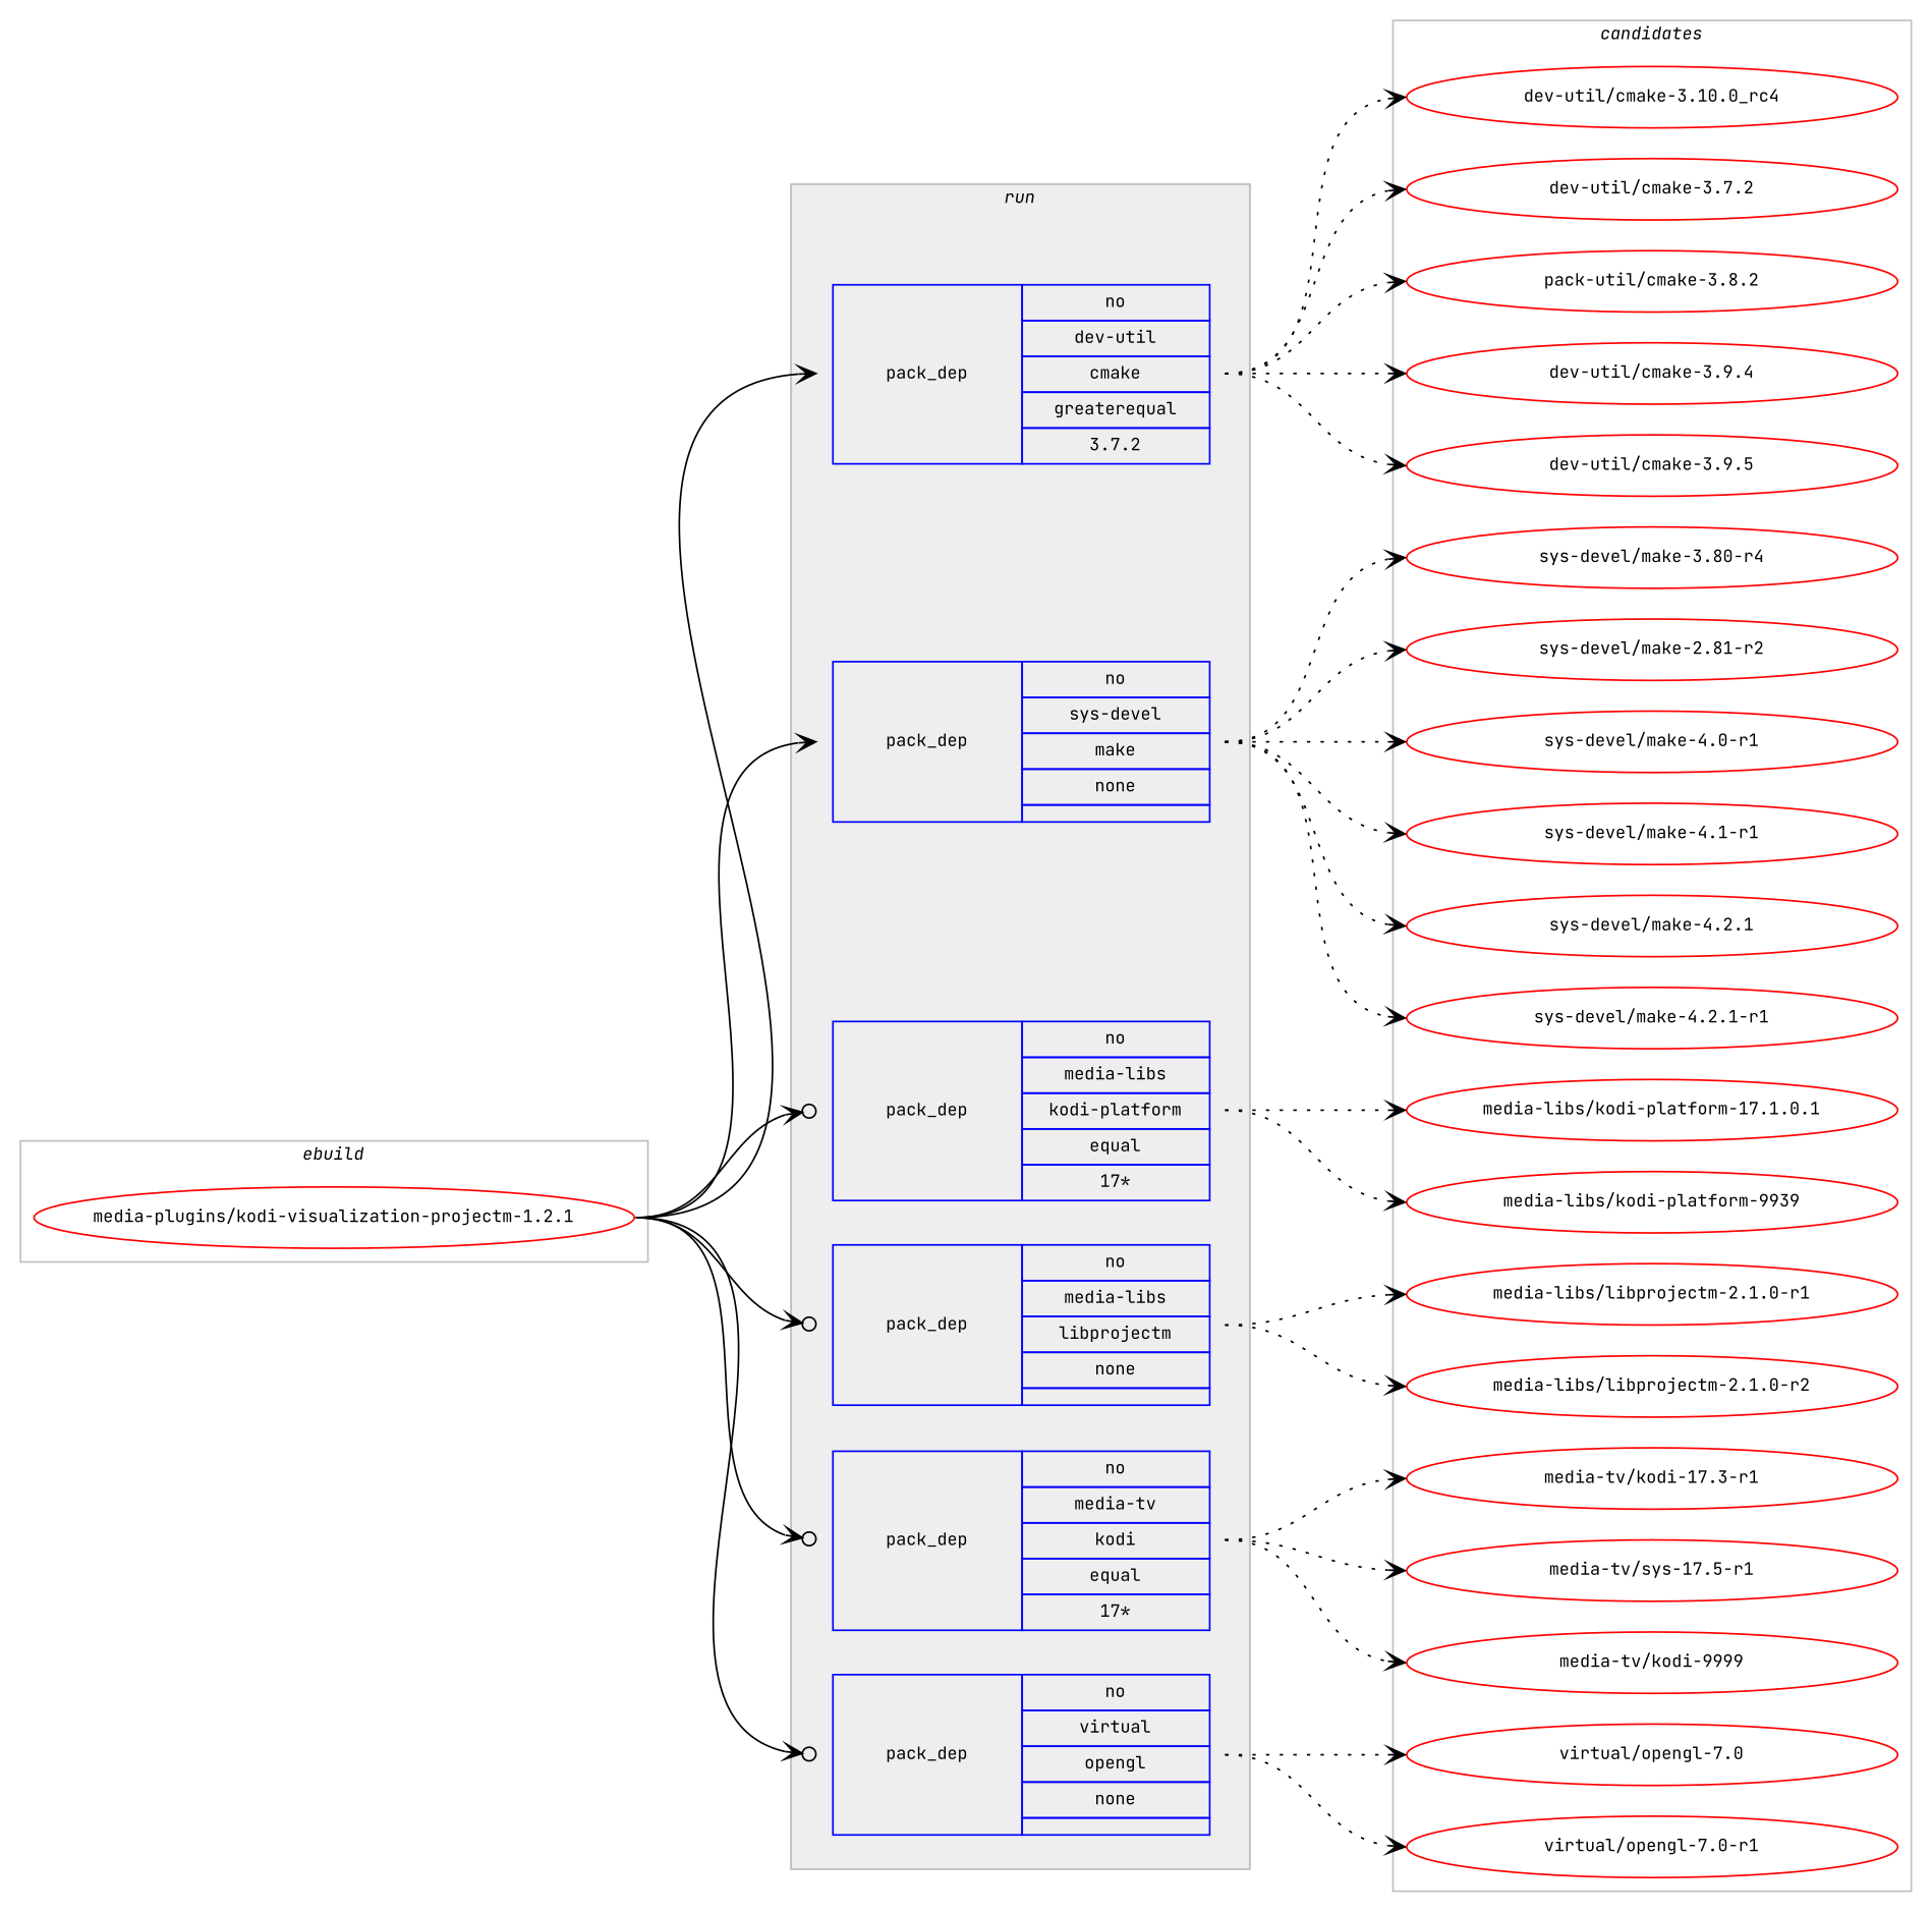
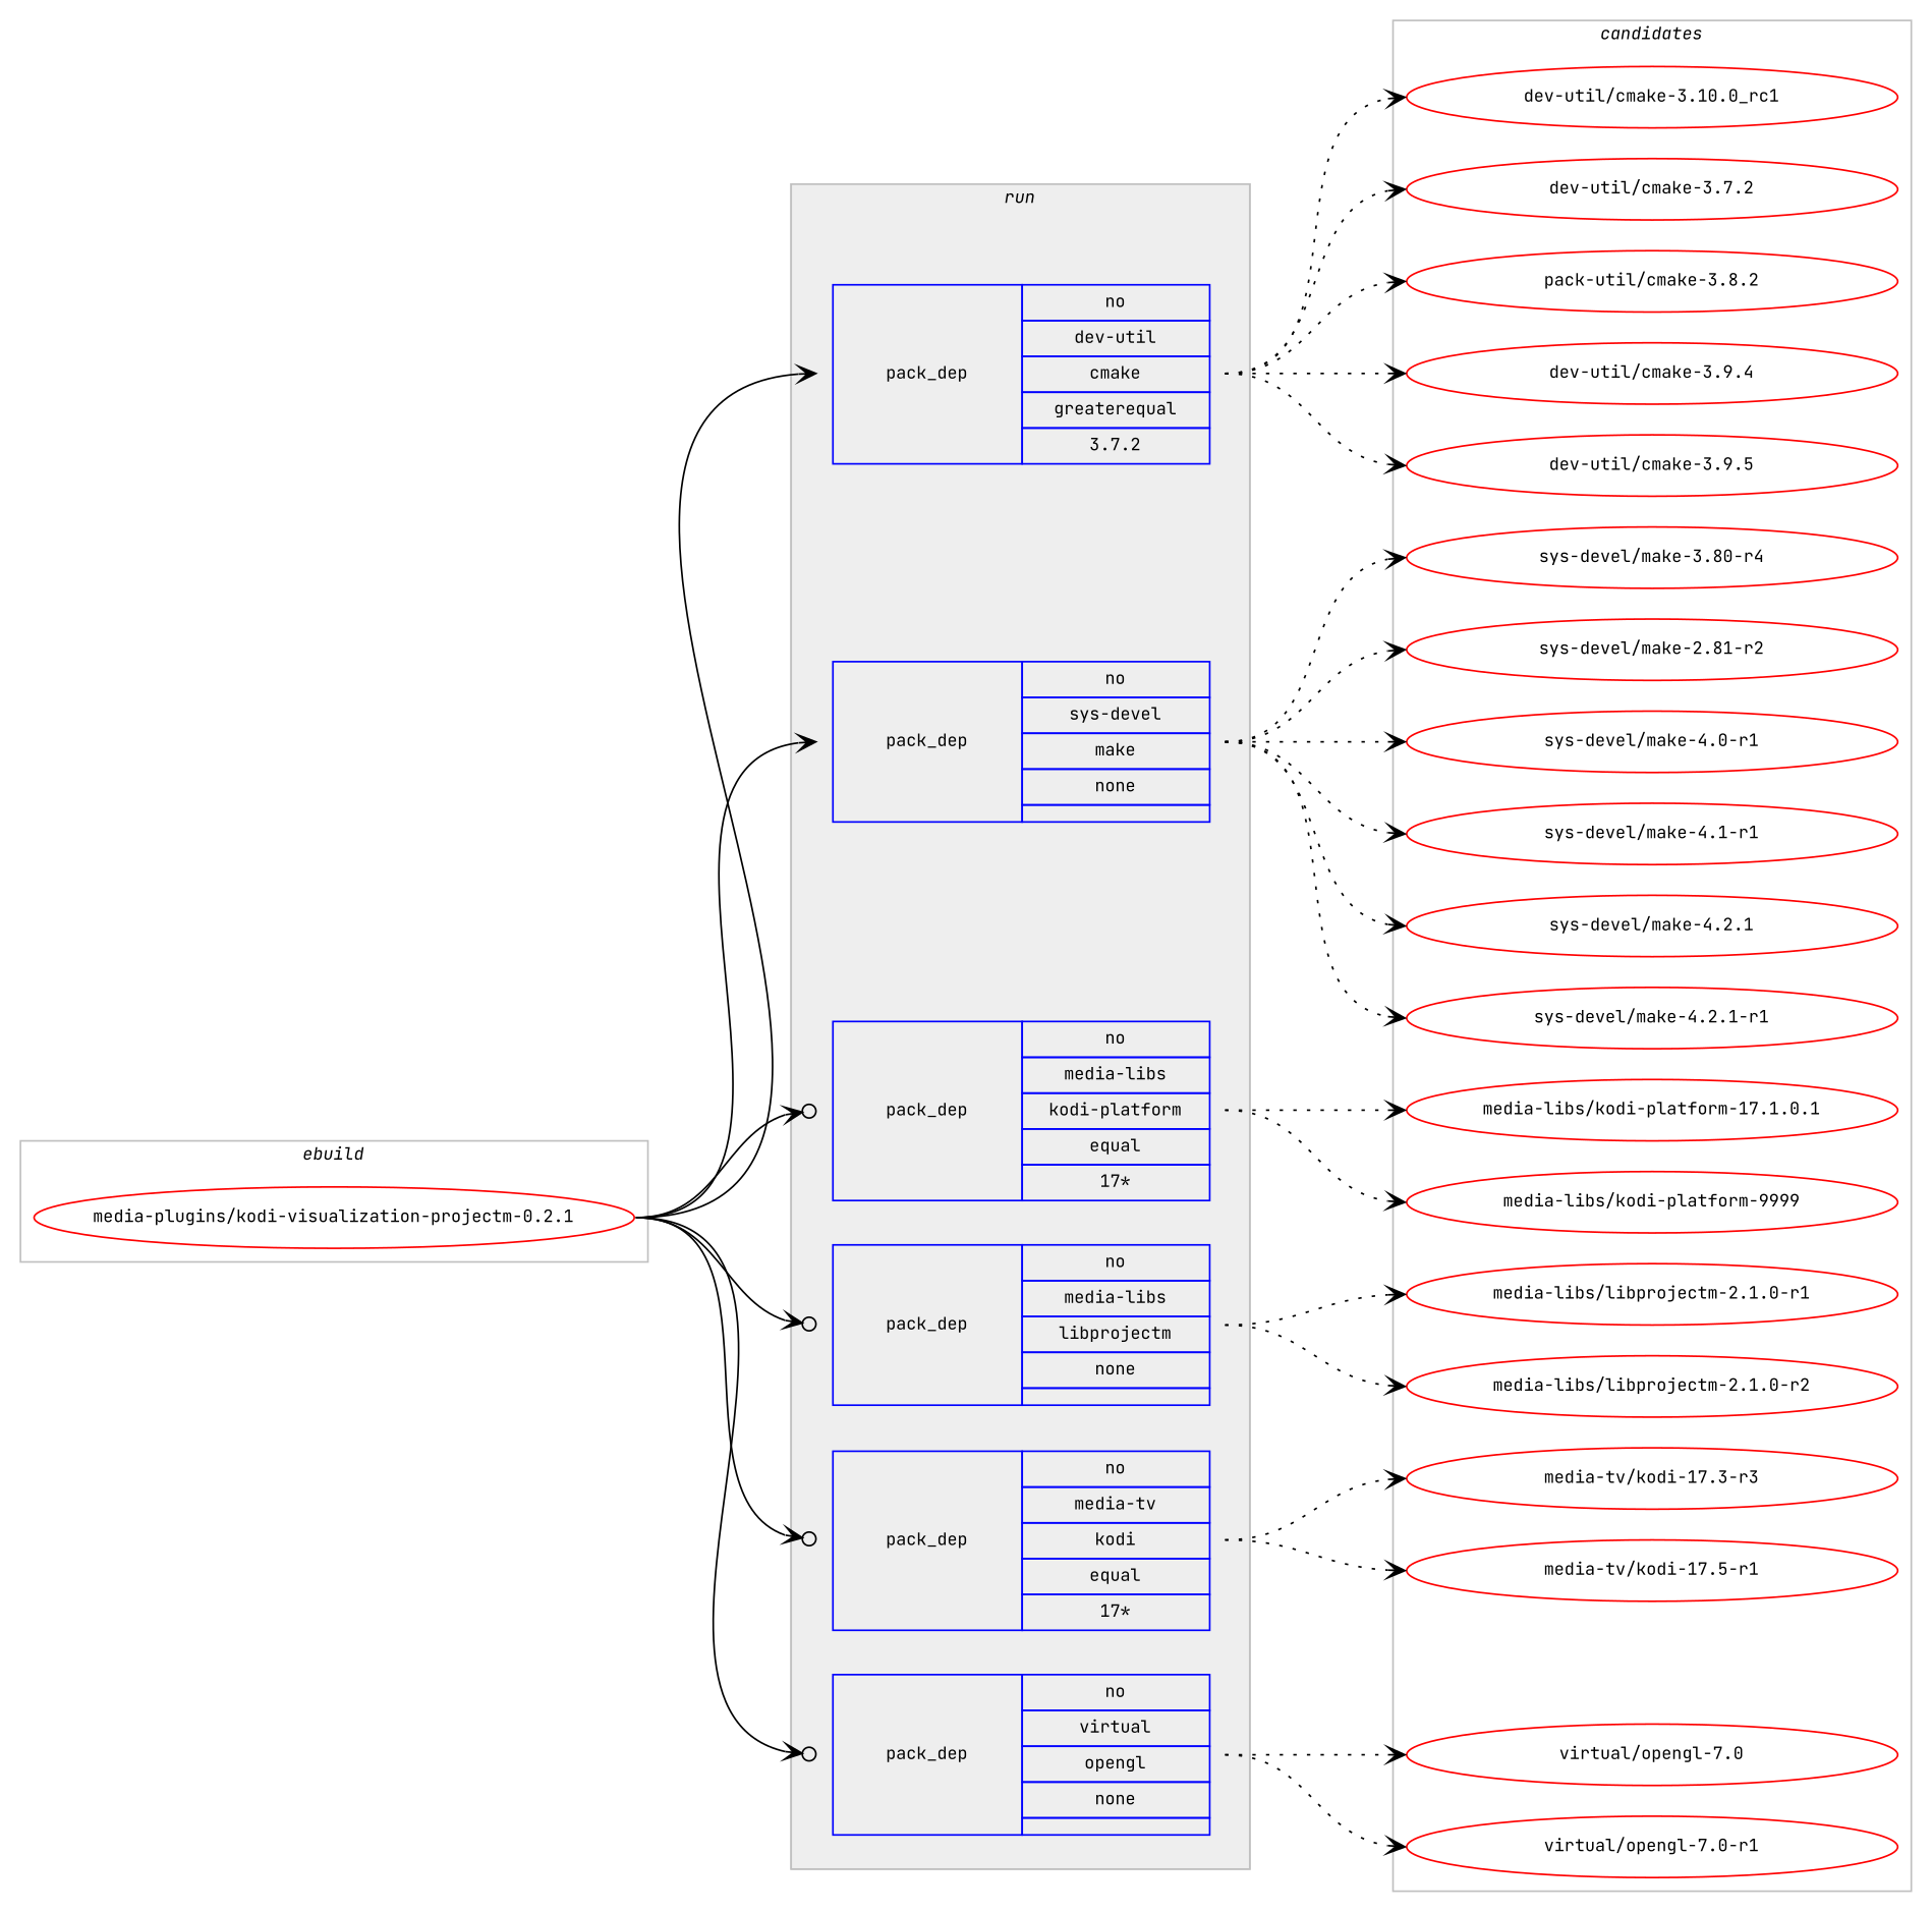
  digraph {
    compound=true
    concentrate=true
    fontname="JetBrains Mono"
    fontsize=10
    newrank=true
    rankdir=LR
    ranksep=1.5
    node [color=red fontname="JetBrains Mono" fontsize=10]
    edge [arrowhead=vee fontname="JetBrains Mono" headport=w style=dotted tailport=e weight=100]
-   n1 [label="media-plugins/kodi-visualization-projectm-1.2.1" width=4]
+   n1 [label="media-plugins/kodi-visualization-projectm-0.2.1" width=4]
    n2 [color=blue label=<<TABLE BORDER="0" CELLBORDER="1" CELLSPACING="0" CELLPADDING="4" WIDTH="220"><TR><TD ROWSPAN="6" CELLPADDING="30">pack_dep</TD></TR><TR><TD WIDTH="110">no</TD></TR><TR><TD>dev-util</TD></TR><TR><TD>cmake</TD></TR><TR><TD>greaterequal</TD></TR><TR><TD>3.7.2</TD></TR></TABLE>> shape=none]
    n3 [color=blue label=<<TABLE BORDER="0" CELLBORDER="1" CELLSPACING="0" CELLPADDING="4" WIDTH="220"><TR><TD ROWSPAN="6" CELLPADDING="30">pack_dep</TD></TR><TR><TD WIDTH="110">no</TD></TR><TR><TD>sys-devel</TD></TR><TR><TD>make</TD></TR><TR><TD>none</TD></TR><TR><TD></TD></TR></TABLE>> shape=none]
    n4 [color=blue label=<<TABLE BORDER="0" CELLBORDER="1" CELLSPACING="0" CELLPADDING="4" WIDTH="220"><TR><TD ROWSPAN="6" CELLPADDING="30">pack_dep</TD></TR><TR><TD WIDTH="110">no</TD></TR><TR><TD>media-libs</TD></TR><TR><TD>kodi-platform</TD></TR><TR><TD>equal</TD></TR><TR><TD>17*</TD></TR></TABLE>> shape=none]
    n5 [color=blue label=<<TABLE BORDER="0" CELLBORDER="1" CELLSPACING="0" CELLPADDING="4" WIDTH="220"><TR><TD ROWSPAN="6" CELLPADDING="30">pack_dep</TD></TR><TR><TD WIDTH="110">no</TD></TR><TR><TD>media-libs</TD></TR><TR><TD>libprojectm</TD></TR><TR><TD>none</TD></TR><TR><TD></TD></TR></TABLE>> shape=none]
    n6 [color=blue label=<<TABLE BORDER="0" CELLBORDER="1" CELLSPACING="0" CELLPADDING="4" WIDTH="220"><TR><TD ROWSPAN="6" CELLPADDING="30">pack_dep</TD></TR><TR><TD WIDTH="110">no</TD></TR><TR><TD>media-tv</TD></TR><TR><TD>kodi</TD></TR><TR><TD>equal</TD></TR><TR><TD>17*</TD></TR></TABLE>> shape=none]
    n7 [color=blue label=<<TABLE BORDER="0" CELLBORDER="1" CELLSPACING="0" CELLPADDING="4" WIDTH="220"><TR><TD ROWSPAN="6" CELLPADDING="30">pack_dep</TD></TR><TR><TD WIDTH="110">no</TD></TR><TR><TD>virtual</TD></TR><TR><TD>opengl</TD></TR><TR><TD>none</TD></TR><TR><TD></TD></TR></TABLE>> shape=none]
-   n8 [label="dev-util/cmake-3.10.0_rc4" width=4]
+   n8 [label="dev-util/cmake-3.10.0_rc1" width=4]
    n9 [label="dev-util/cmake-3.7.2" width=4]
    n10 [label="pack-util/cmake-3.8.2" width=4]
    n11 [label="dev-util/cmake-3.9.4" width=4]
    n12 [label="dev-util/cmake-3.9.5" width=4]
    n13 [label="sys-devel/make-3.80-r4" width=4]
    n14 [label="sys-devel/make-2.81-r2" width=4]
    n15 [label="sys-devel/make-4.0-r1" width=4]
    n16 [label="sys-devel/make-4.1-r1" width=4]
    n17 [label="sys-devel/make-4.2.1" width=4]
    n18 [label="sys-devel/make-4.2.1-r1" width=4]
    n19 [label="media-libs/kodi-platform-17.1.0.1" width=4]
-   n20 [label="media-libs/kodi-platform-9939" width=4]
+   n20 [label="media-libs/kodi-platform-9999" width=4]
    n21 [label="media-libs/libprojectm-2.1.0-r1" width=4]
    n22 [label="media-libs/libprojectm-2.1.0-r2" width=4]
-   n23 [label="media-tv/kodi-17.3-r1" width=4]
-   n24 [label="media-tv/sys-17.5-r1" width=4]
-   n25 [label="media-tv/kodi-9999" width=4]
+   n23 [label="media-tv/kodi-17.3-r3" width=4]
+   n24 [label="media-tv/kodi-17.5-r1" width=4]
    n26 [label="virtual/opengl-7.0" width=4]
    n27 [label="virtual/opengl-7.0-r1" width=4]
    subgraph cluster_1 {
      color=gray
      label=<<i>ebuild</i>>
      rank=same
      n1
    }
    subgraph cluster_2 {
      color=gray
      label=<<i>dependencies</i>>
      subgraph cluster_3 {
        color=gray
        fillcolor="#eeeeee"
        label=<<i>compile</i>>
        style=filled
        subgraph sub_4 {
          color=gray
          fillcolor="#eeeeee"
          label=<<i>compile</i>>
          style=filled
          n2
        }
        subgraph sub_5 {
          color=gray
          fillcolor="#eeeeee"
          label=<<i>compile</i>>
          style=filled
          n3
        }
      }
      subgraph cluster_6 {
        color=gray
        fillcolor="#eeeeee"
        label=<<i>compile and run</i>>
        style=filled
        subgraph sub_7 {
          color=gray
          fillcolor="#eeeeee"
          label=<<i>compile and run</i>>
          style=filled
          n4
        }
        subgraph sub_8 {
          color=gray
          fillcolor="#eeeeee"
          label=<<i>compile and run</i>>
          style=filled
          n5
        }
        subgraph sub_9 {
          color=gray
          fillcolor="#eeeeee"
          label=<<i>compile and run</i>>
          style=filled
          n6
        }
        subgraph sub_10 {
          color=gray
          fillcolor="#eeeeee"
          label=<<i>compile and run</i>>
          style=filled
          n7
        }
      }
      subgraph cluster_11 {
        color=gray
        fillcolor="#eeeeee"
        label=<<i>run</i>>
        style=filled
      }
    }
    subgraph cluster_12 {
      color=gray
      label=<<i>candidates</i>>
      rank=same
      subgraph sub_13 {
        color=black
        label=<<i>candidates</i>>
        nodesep=1
        rank=same
        n8
        n9
        n10
        n11
        n12
      }
      subgraph sub_14 {
        color=black
        label=<<i>candidates</i>>
        nodesep=1
        rank=same
        n13
        n14
        n15
        n16
        n17
        n18
      }
      subgraph sub_15 {
        color=black
        label=<<i>candidates</i>>
        nodesep=1
        rank=same
        n19
        n20
      }
      subgraph sub_16 {
        color=black
        label=<<i>candidates</i>>
        nodesep=1
        rank=same
        n21
        n22
      }
      subgraph sub_17 {
        color=black
        label=<<i>candidates</i>>
        nodesep=1
        rank=same
        n23
        n24
-       n25
      }
      subgraph sub_18 {
        color=black
        label=<<i>candidates</i>>
        nodesep=1
        rank=same
        n26
        n27
      }
    }
    n1 -> n2 [style=solid weight=20]
    n1 -> n3 [style=solid weight=20]
    n1 -> n4 [arrowhead=odotvee style=solid weight=20]
    n1 -> n5 [arrowhead=odotvee style=solid weight=20]
    n1 -> n6 [arrowhead=odotvee style=solid weight=20]
    n1 -> n7 [arrowhead=odotvee style=solid weight=20]
    n2 -> n8
    n2 -> n9
    n2 -> n10
    n2 -> n11
    n2 -> n12
    n3 -> n13
    n3 -> n14
    n3 -> n15
    n3 -> n16
    n3 -> n17
    n3 -> n18
    n4 -> n19
    n4 -> n20
    n5 -> n21
    n5 -> n22
    n6 -> n23
    n6 -> n24
-   n6 -> n25
    n7 -> n26
    n7 -> n27
  }
